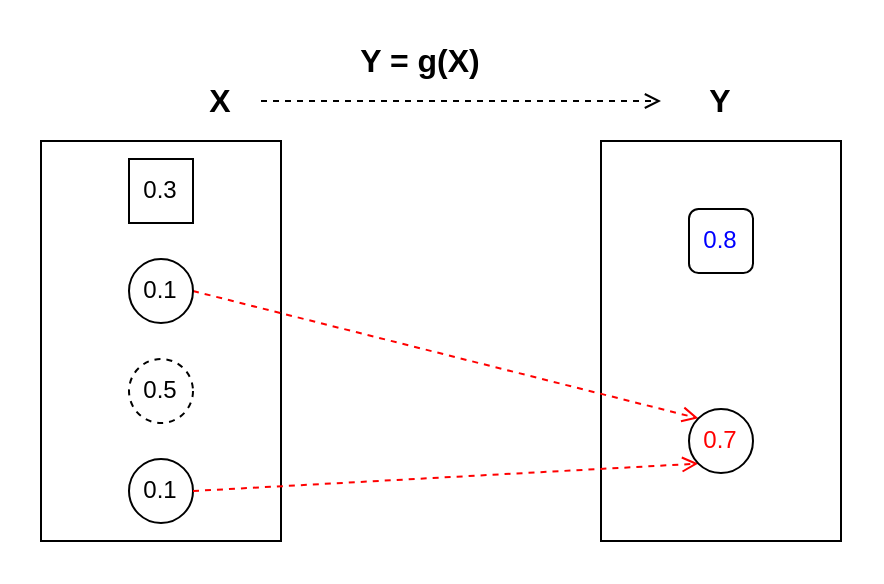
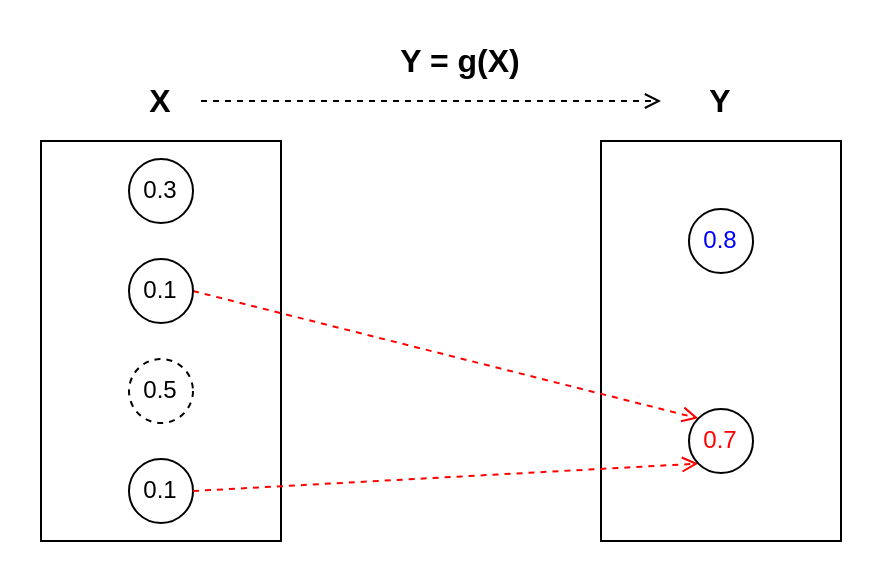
  <mxCell id="0" />
  <mxCell id="1" parent="0" />
  <mxCell id="2" value="" style="rounded=0;whiteSpace=wrap;html=1;fillColor=none;fontSize=12;" vertex="1" parent="1"><mxGeometry x="300" y="70" width="120" height="200" as="geometry" /></mxCell>
  <mxCell id="3" value="" style="rounded=0;whiteSpace=wrap;html=1;fillColor=none;fontSize=12;" vertex="1" parent="1"><mxGeometry x="20" y="70" width="120" height="200" as="geometry" /></mxCell>
- <mxCell id="4" value="0.3" style="whiteSpace=wrap;html=1;aspect=fixed;fillColor=none;fontSize=12;rounded=0;" vertex="1" parent="1"><mxGeometry x="64" y="79" width="32" height="32" as="geometry" /></mxCell>
+ <mxCell id="4" value="0.3" style="ellipse;whiteSpace=wrap;html=1;aspect=fixed;fillColor=none;fontSize=12;" vertex="1" parent="1"><mxGeometry x="64" y="79" width="32" height="32" as="geometry" /></mxCell>
  <mxCell id="5" value="0.1" style="ellipse;whiteSpace=wrap;html=1;aspect=fixed;fillColor=none;fontSize=12;" vertex="1" parent="1"><mxGeometry x="64" y="229" width="32" height="32" as="geometry" /></mxCell>
  <mxCell id="6" style="edgeStyle=none;rounded=0;orthogonalLoop=1;jettySize=auto;html=1;exitX=1;exitY=0.5;exitDx=0;exitDy=0;entryX=0;entryY=0;entryDx=0;entryDy=0;dashed=1;endArrow=open;endFill=0;strokeColor=#FF0000;" edge="1" parent="1" source="7" target="11"><mxGeometry relative="1" as="geometry" /></mxCell>
  <mxCell id="7" value="0.1" style="ellipse;whiteSpace=wrap;html=1;aspect=fixed;fillColor=none;fontSize=12;" vertex="1" parent="1"><mxGeometry x="64" y="129" width="32" height="32" as="geometry" /></mxCell>
  <mxCell id="8" style="edgeStyle=none;rounded=0;orthogonalLoop=1;jettySize=auto;html=1;exitX=1;exitY=0.5;exitDx=0;exitDy=0;entryX=0;entryY=1;entryDx=0;entryDy=0;dashed=1;endArrow=open;endFill=0;strokeColor=#FF0000;" edge="1" parent="1" source="5" target="11"><mxGeometry relative="1" as="geometry" /></mxCell>
  <mxCell id="9" value="0.5" style="ellipse;whiteSpace=wrap;html=1;aspect=fixed;fillColor=none;fontSize=12;dashed=1;" vertex="1" parent="1"><mxGeometry x="64" y="179" width="32" height="32" as="geometry" /></mxCell>
- <mxCell id="10" value="0.8" style="whiteSpace=wrap;html=1;aspect=fixed;fillColor=none;fontSize=12;fontColor=#0000FF;rounded=1;" vertex="1" parent="1"><mxGeometry x="344" y="104" width="32" height="32" as="geometry" /></mxCell>
+ <mxCell id="10" value="0.8" style="ellipse;whiteSpace=wrap;html=1;aspect=fixed;fillColor=none;fontSize=12;fontColor=#0000FF;" vertex="1" parent="1"><mxGeometry x="344" y="104" width="32" height="32" as="geometry" /></mxCell>
  <mxCell id="11" value="0.7" style="ellipse;whiteSpace=wrap;html=1;aspect=fixed;fillColor=none;fontSize=12;fontColor=#FF0000;" vertex="1" parent="1"><mxGeometry x="344" y="204" width="32" height="32" as="geometry" /></mxCell>
  <mxCell id="12" value="" style="edgeStyle=none;rounded=0;orthogonalLoop=1;jettySize=auto;html=1;dashed=1;endArrow=open;endFill=0;" edge="1" parent="1" source="13"><mxGeometry relative="1" as="geometry"><mxPoint x="330" y="50" as="targetPoint" /></mxGeometry></mxCell>
- <mxCell id="13" value="X" style="text;html=1;strokeColor=none;fillColor=none;align=center;verticalAlign=middle;whiteSpace=wrap;rounded=0;fontSize=16;fontStyle=1" vertex="1" parent="1"><mxGeometry x="90" y="40" width="40" height="20" as="geometry" /></mxCell>
+ <mxCell id="13" value="X" style="text;html=1;strokeColor=none;fillColor=none;align=center;verticalAlign=middle;whiteSpace=wrap;rounded=0;fontSize=16;fontStyle=1" vertex="1" parent="1"><mxGeometry x="60" y="40" width="40" height="20" as="geometry" /></mxCell>
  <mxCell id="14" value="Y" style="text;html=1;strokeColor=none;fillColor=none;align=center;verticalAlign=middle;whiteSpace=wrap;rounded=0;fontSize=16;fontStyle=1" vertex="1" parent="1"><mxGeometry x="340" y="40" width="40" height="20" as="geometry" /></mxCell>
- <mxCell id="15" value="Y = g(X)" style="text;html=1;strokeColor=none;fillColor=none;align=center;verticalAlign=middle;whiteSpace=wrap;rounded=0;fontSize=16;fontStyle=1" vertex="1" parent="1"><mxGeometry x="160" y="20" width="100" height="20" as="geometry" /></mxCell>
+ <mxCell id="15" value="Y = g(X)" style="text;html=1;strokeColor=none;fillColor=none;align=center;verticalAlign=middle;whiteSpace=wrap;rounded=0;fontSize=16;fontStyle=1" vertex="1" parent="1"><mxGeometry x="180" y="20" width="100" height="20" as="geometry" /></mxCell>
